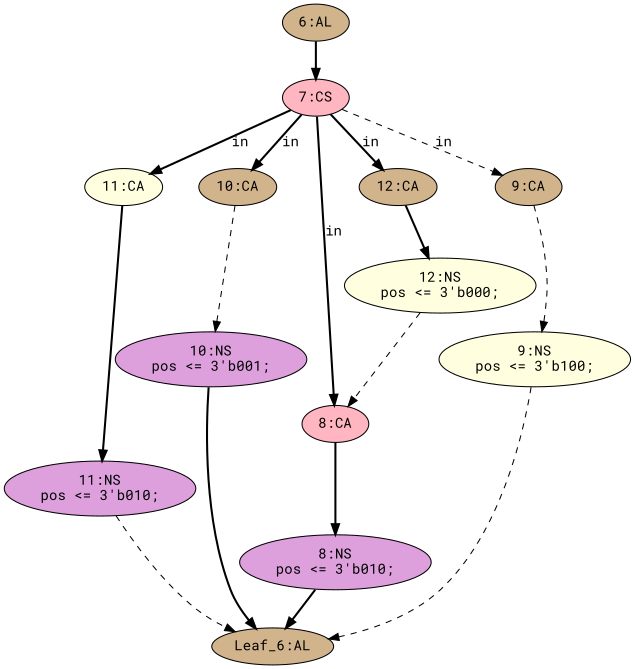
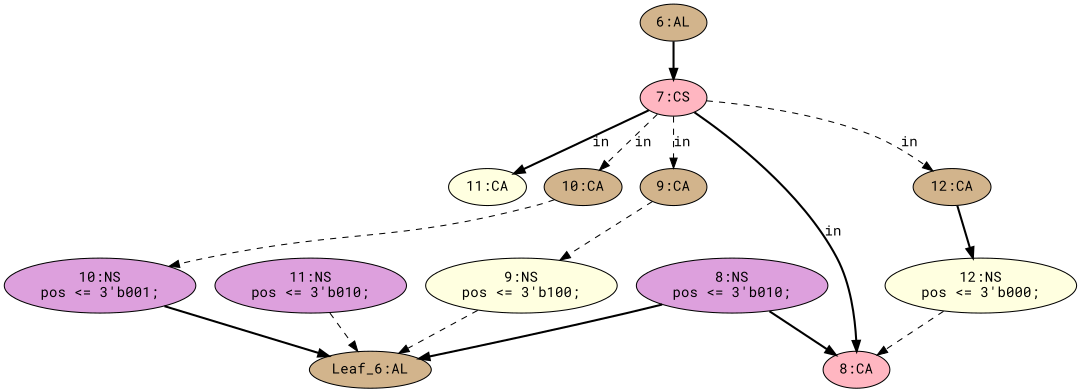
  strict digraph {
    fontname="Roboto Mono"
    node [fillcolor=tan fontname="Roboto Mono" statements="[]" style=filled typ=NonblockingSubstitution]
    edge [cond="[]" fontname="Roboto Mono" lineno=None style=bold]
    n1 [ast="<pyverilog.vparser.ast.NonblockingSubstitution object at 0x7fc9d11bd4d0>" fillcolor=lightyellow label="9:NS\npos <= 3'b100;" statements="[<pyverilog.vparser.ast.NonblockingSubstitution object at 0x7fc9d11bd4d0>]"]
    n2 [def_var="['pos']" label="Leaf_6:AL" statements="" typ=""]
    n3 [ast="<pyverilog.vparser.ast.Case object at 0x7fc9d11bd790>" fillcolor=lightyellow label="11:CA" typ=Case]
    n4 [ast="<pyverilog.vparser.ast.NonblockingSubstitution object at 0x7fc9d11bd150>" fillcolor=plum label="11:NS\npos <= 3'b010;" statements="[<pyverilog.vparser.ast.NonblockingSubstitution object at 0x7fc9d11bd150>]"]
    n5 [ast="<pyverilog.vparser.ast.Case object at 0x7fc9d294e890>" label="10:CA" typ=Case]
    n6 [ast="<pyverilog.vparser.ast.NonblockingSubstitution object at 0x7fc9d294e150>" fillcolor=plum label="10:NS\npos <= 3'b001;" statements="[<pyverilog.vparser.ast.NonblockingSubstitution object at 0x7fc9d294e150>]"]
    n7 [ast="<pyverilog.vparser.ast.CaseStatement object at 0x7fc9d294e910>" fillcolor=lightpink label="7:CS" typ=CaseStatement]
    n8 [ast="<pyverilog.vparser.ast.Case object at 0x7fc9d294e9d0>" fillcolor=lightpink label="8:CA" typ=Case]
    n9 [ast="<pyverilog.vparser.ast.Case object at 0x7fc9d294ec90>" label="12:CA" typ=Case]
    n10 [ast="<pyverilog.vparser.ast.Case object at 0x7fc9d294ebd0>" label="9:CA" typ=Case]
    n11 [ast="<pyverilog.vparser.ast.NonblockingSubstitution object at 0x7fc9d294ea50>" fillcolor=plum label="8:NS\npos <= 3'b010;" statements="[<pyverilog.vparser.ast.NonblockingSubstitution object at 0x7fc9d294ea50>]"]
    n12 [ast="<pyverilog.vparser.ast.NonblockingSubstitution object at 0x7fc9d294ecd0>" fillcolor=lightyellow label="12:NS\npos <= 3'b000;" statements="[<pyverilog.vparser.ast.NonblockingSubstitution object at 0x7fc9d294ecd0>]"]
    n13 [ast="<pyverilog.vparser.ast.Always object at 0x7fc9d294ee50>" clk_sens=False label="6:AL" sens="['in']" typ=Always use_var="['in']"]
    n1 -> n2 [style=dashed]
-   n3 -> n4
    n4 -> n2 [style=dashed]
    n5 -> n6 [style=dashed]
    n6 -> n2
    n7 -> n3 [cond="['in']" label=in lineno=7]
-   n7 -> n5 [cond="['in']" label=in lineno=7]
+   n7 -> n5 [cond="['in']" label=in lineno=7 style=dashed]
    n7 -> n8 [cond="['in']" label=in lineno=7]
-   n7 -> n9 [cond="['in']" label=in lineno=7]
+   n7 -> n9 [cond="['in']" label=in lineno=7 style=dashed]
    n7 -> n10 [cond="['in']" label=in lineno=7 style=dashed]
-   n8 -> n11
+   n11 -> n8
    n9 -> n12
    n10 -> n1 [style=dashed]
    n11 -> n2
    n12 -> n8 [style=dashed]
    n13 -> n7
  }
